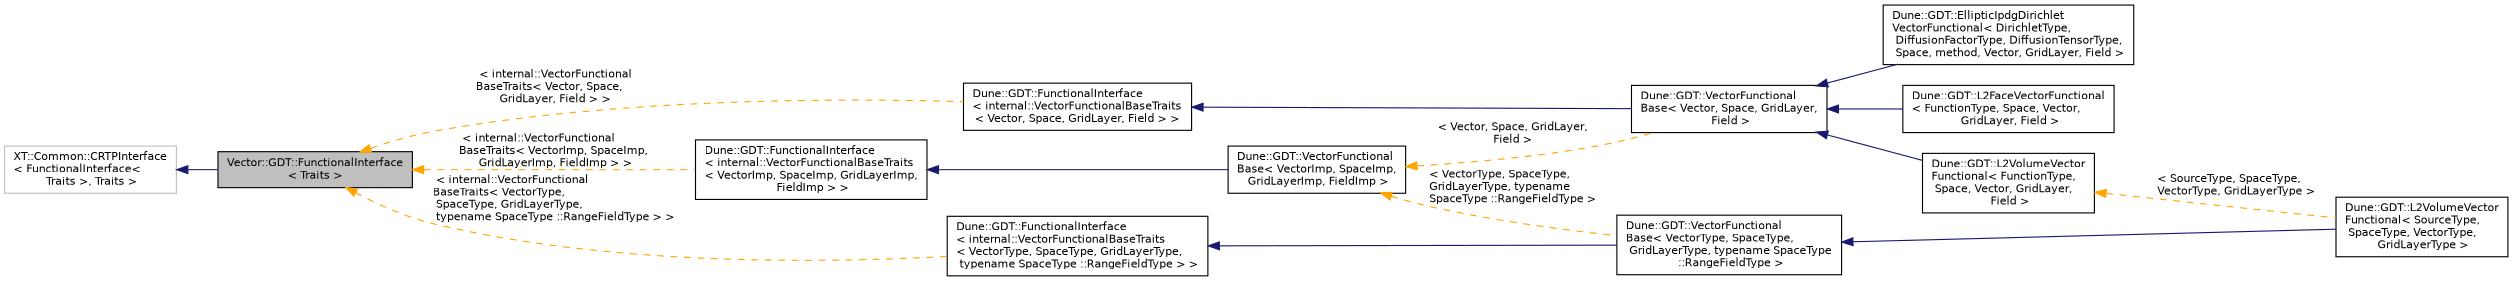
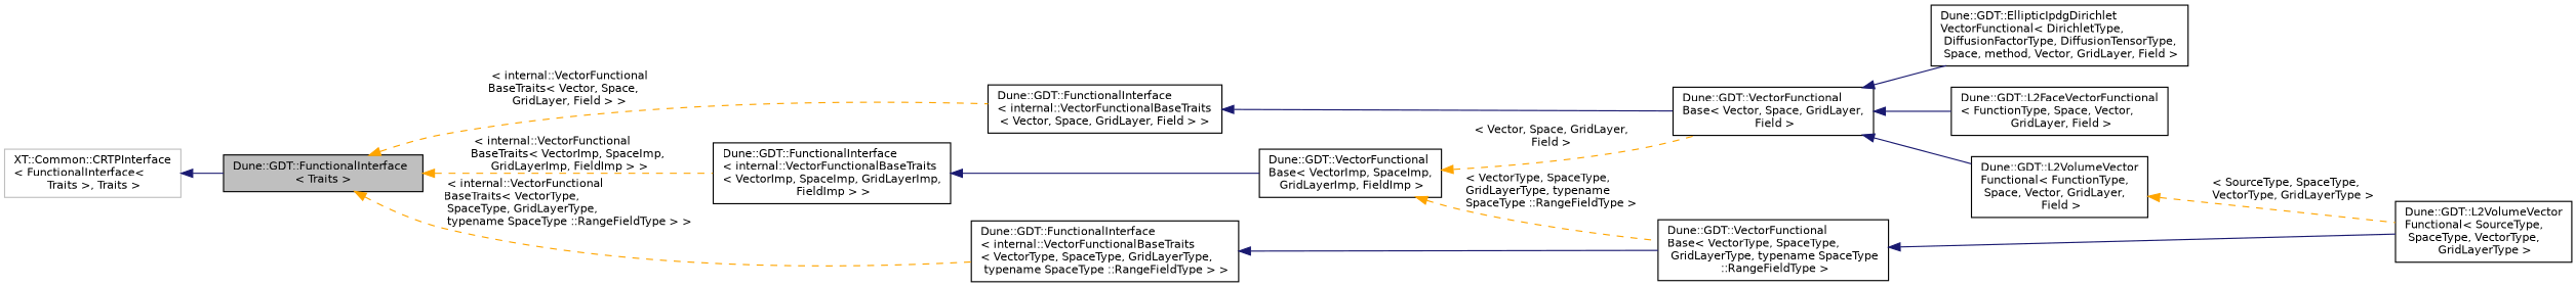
  digraph {
    rankdir=LR
    node [color=black fillcolor=white fontname=Helvetica fontsize=10 shape=record style=filled]
    edge [color=midnightblue dir=back fontname=Helvetica fontsize=10 labelfontname=Helvetica labelfontsize=10 style=solid]
-   n1 [fillcolor=grey75 fontcolor=black height=0.2 label="Vector::GDT::FunctionalInterface\l\< Traits \>" width=0.4]
+   n1 [fillcolor=grey75 fontcolor=black height=0.2 label="Dune::GDT::FunctionalInterface\l\< Traits \>" width=0.4]
    n2 [height=0.2 label="Dune::GDT::FunctionalInterface\l\< internal::VectorFunctionalBaseTraits\l\< Vector, Space, GridLayer, Field \> \>" width=0.4]
    n3 [height=0.2 label="Dune::GDT::FunctionalInterface\l\< internal::VectorFunctionalBaseTraits\l\< VectorImp, SpaceImp, GridLayerImp,\l FieldImp \> \>" width=0.4]
    n4 [height=0.2 label="Dune::GDT::FunctionalInterface\l\< internal::VectorFunctionalBaseTraits\l\< VectorType, SpaceType, GridLayerType,\l typename SpaceType ::RangeFieldType \> \>" width=0.4]
    n5 [color=grey75 height=0.2 label="XT::Common::CRTPInterface\l\< FunctionalInterface\<\l Traits \>, Traits \>" width=0.4]
    n6 [height=0.2 label="Dune::GDT::VectorFunctional\lBase\< Vector, Space, GridLayer,\l Field \>" width=0.4]
    n7 [height=0.2 label="Dune::GDT::EllipticIpdgDirichlet\lVectorFunctional\< DirichletType,\l DiffusionFactorType, DiffusionTensorType,\l Space, method, Vector, GridLayer, Field \>" width=0.4]
    n8 [height=0.2 label="Dune::GDT::L2FaceVectorFunctional\l\< FunctionType, Space, Vector,\l GridLayer, Field \>" width=0.4]
    n9 [height=0.2 label="Dune::GDT::L2VolumeVector\lFunctional\< FunctionType,\l Space, Vector, GridLayer,\l Field \>" width=0.4]
    n10 [height=0.2 label="Dune::GDT::L2VolumeVector\lFunctional\< SourceType,\l SpaceType, VectorType,\l GridLayerType \>" width=0.4]
    n11 [height=0.2 label="Dune::GDT::VectorFunctional\lBase\< VectorImp, SpaceImp,\l GridLayerImp, FieldImp \>" width=0.4]
    n12 [height=0.2 label="Dune::GDT::VectorFunctional\lBase\< VectorType, SpaceType,\l GridLayerType, typename SpaceType\l ::RangeFieldType \>" width=0.4]
    n1 -> n2 [color=orange label=" \< internal::VectorFunctional\lBaseTraits\< Vector, Space,\l GridLayer, Field \> \>" style=dashed]
    n1 -> n3 [color=orange label=" \< internal::VectorFunctional\lBaseTraits\< VectorImp, SpaceImp,\l GridLayerImp, FieldImp \> \>" style=dashed]
    n1 -> n4 [color=orange label=" \< internal::VectorFunctional\lBaseTraits\< VectorType,\l SpaceType, GridLayerType,\l typename SpaceType ::RangeFieldType \> \>" style=dashed]
    n2 -> n6
    n3 -> n11
    n4 -> n12
    n5 -> n1
    n6 -> n7
    n6 -> n8
    n6 -> n9
    n9 -> n10 [color=orange label=" \< SourceType, SpaceType,\l VectorType, GridLayerType \>" style=dashed]
    n11 -> n6 [color=orange label=" \< Vector, Space, GridLayer,\l Field \>" style=dashed]
    n11 -> n12 [color=orange label=" \< VectorType, SpaceType,\l GridLayerType, typename\l SpaceType ::RangeFieldType \>" style=dashed]
    n12 -> n10
  }
